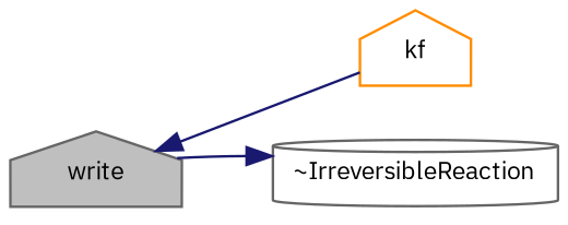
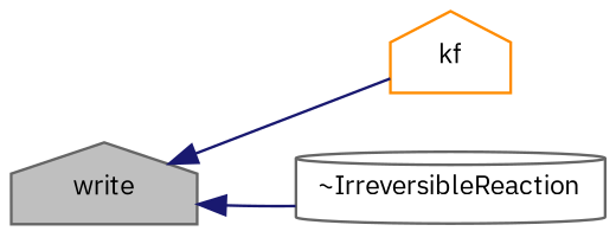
  digraph {
    fontname="IBM Plex Sans"
    rankdir=LR
    node [color=gray40 fontname="IBM Plex Sans" fontsize=10 shape=house]
    edge [color=midnightblue dir=back fontname="IBM Plex Sans" fontsize=10 labelfontname=FreeSans labelfontsize=10 style=solid]
    n1 [fillcolor=grey75 fontcolor=black height=0.2 label=write style=filled width=0.4]
    n2 [color=darkorange height=0.2 label=kf width=0.4]
    n3 [height=0.2 label="~IrreversibleReaction" shape=cylinder width=0.4]
    n1 -> n2
-   n3 -> n1
+   n1 -> n3
  }
